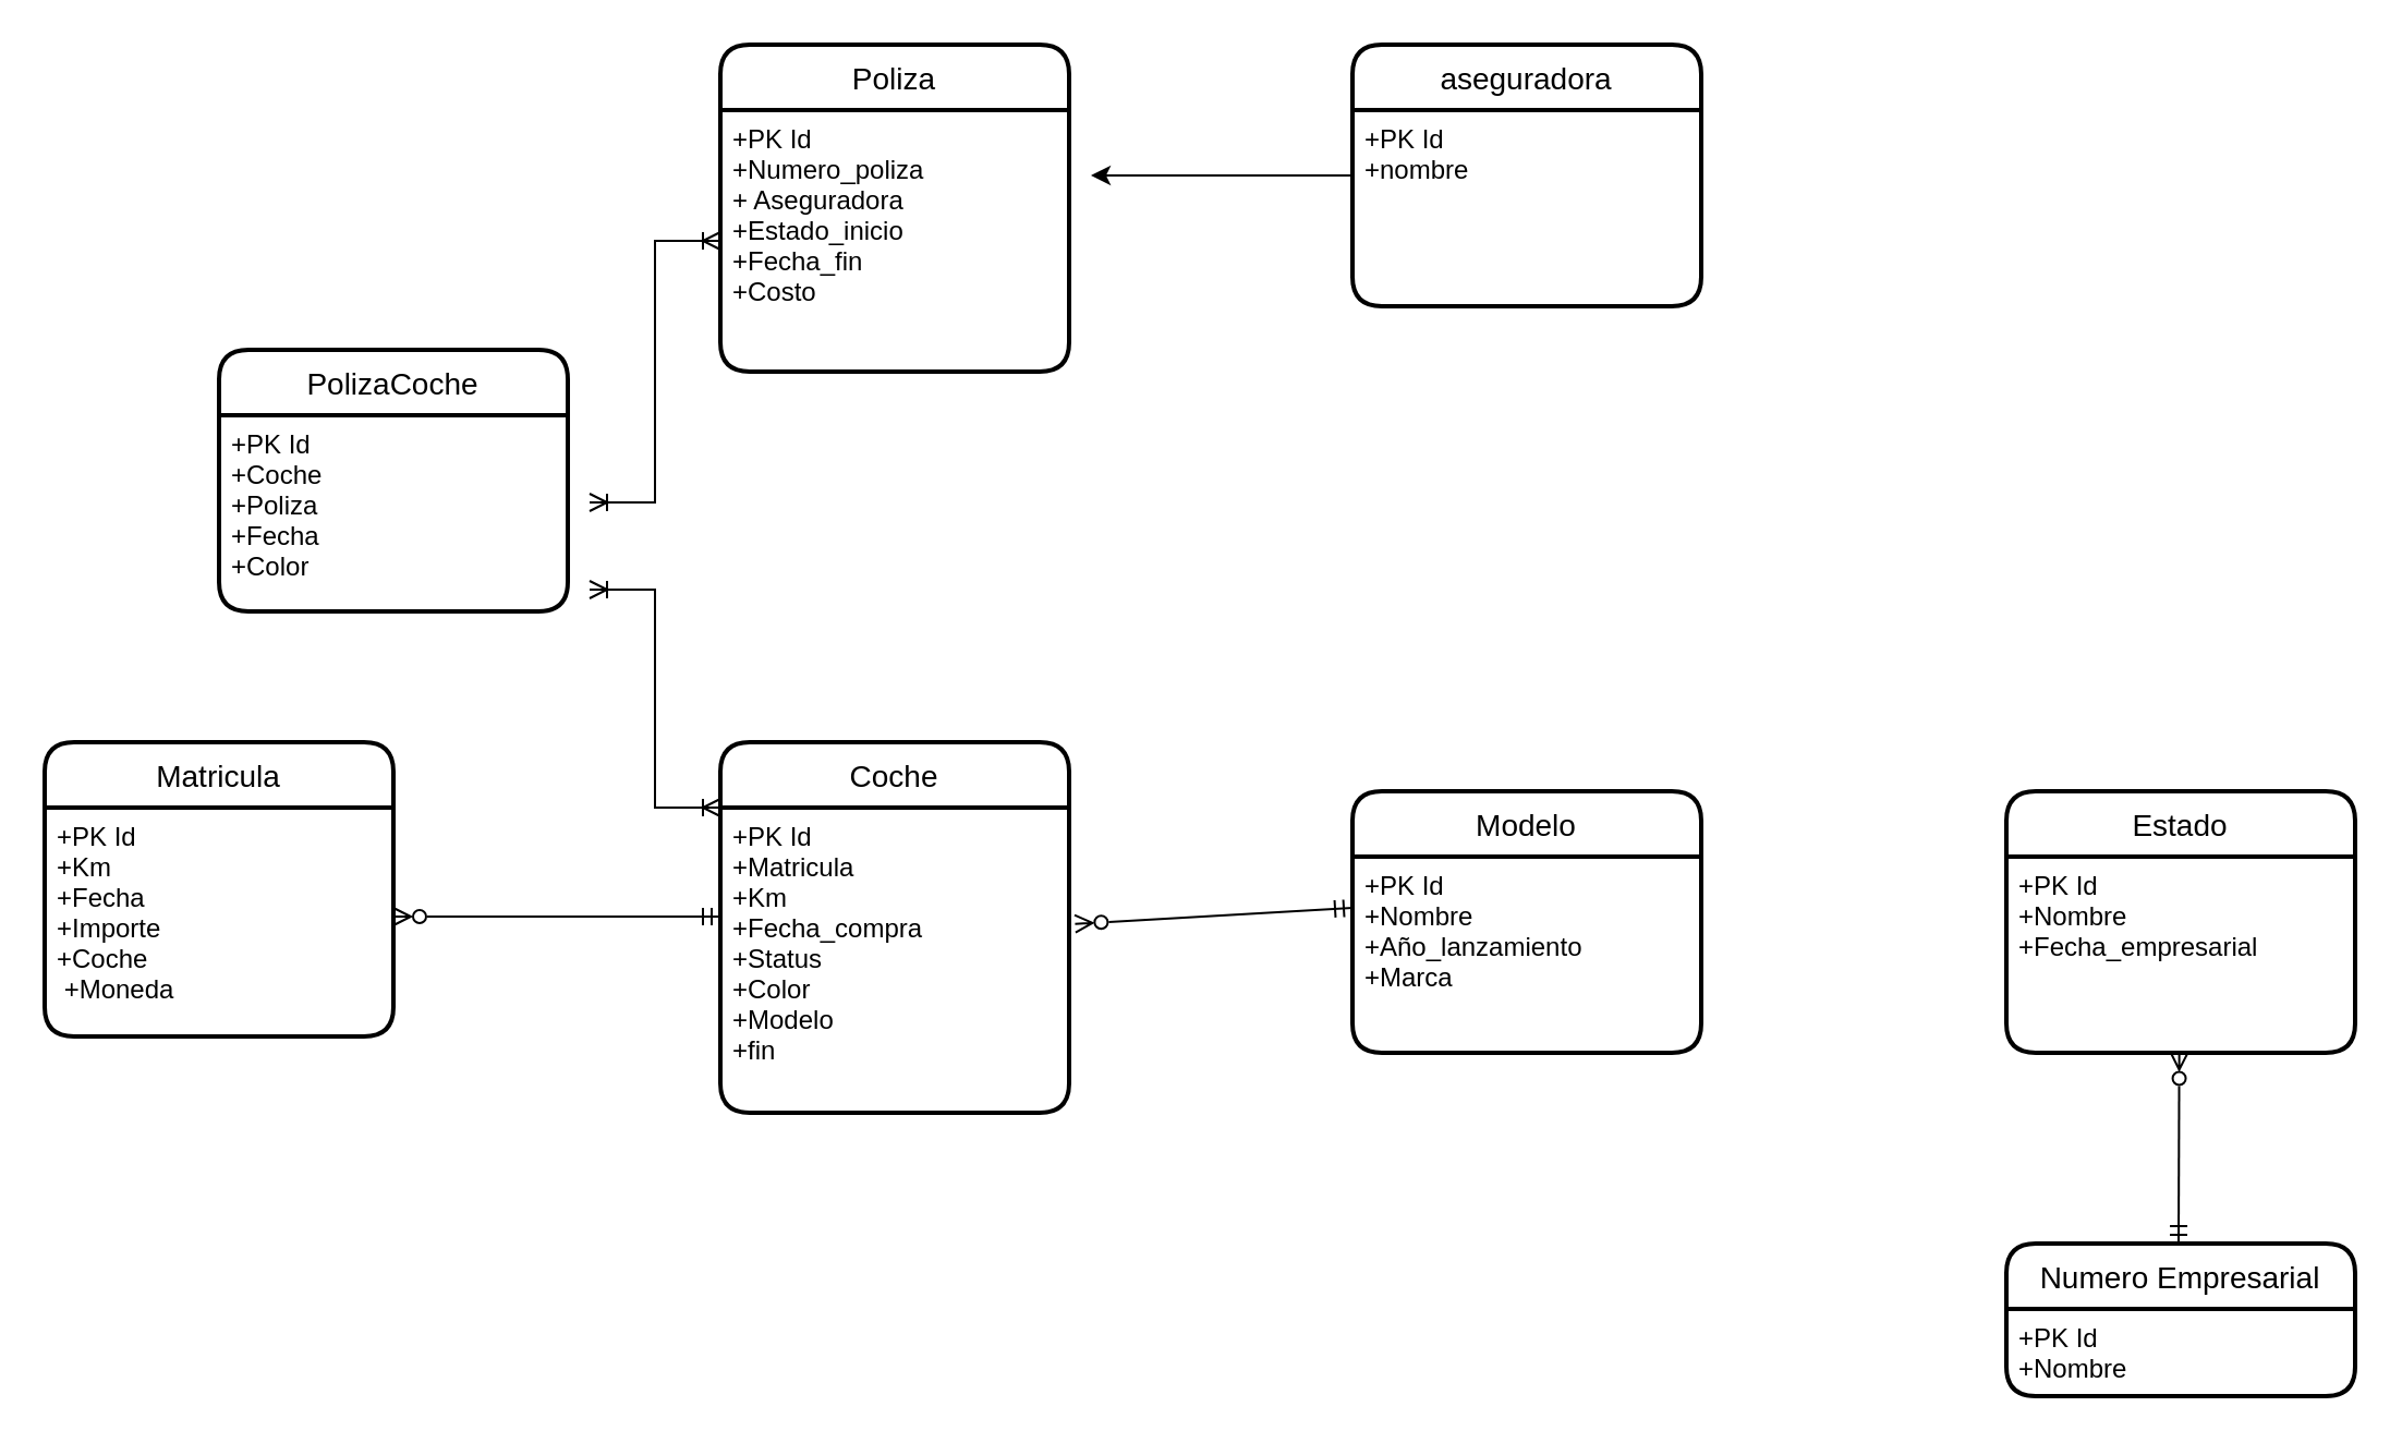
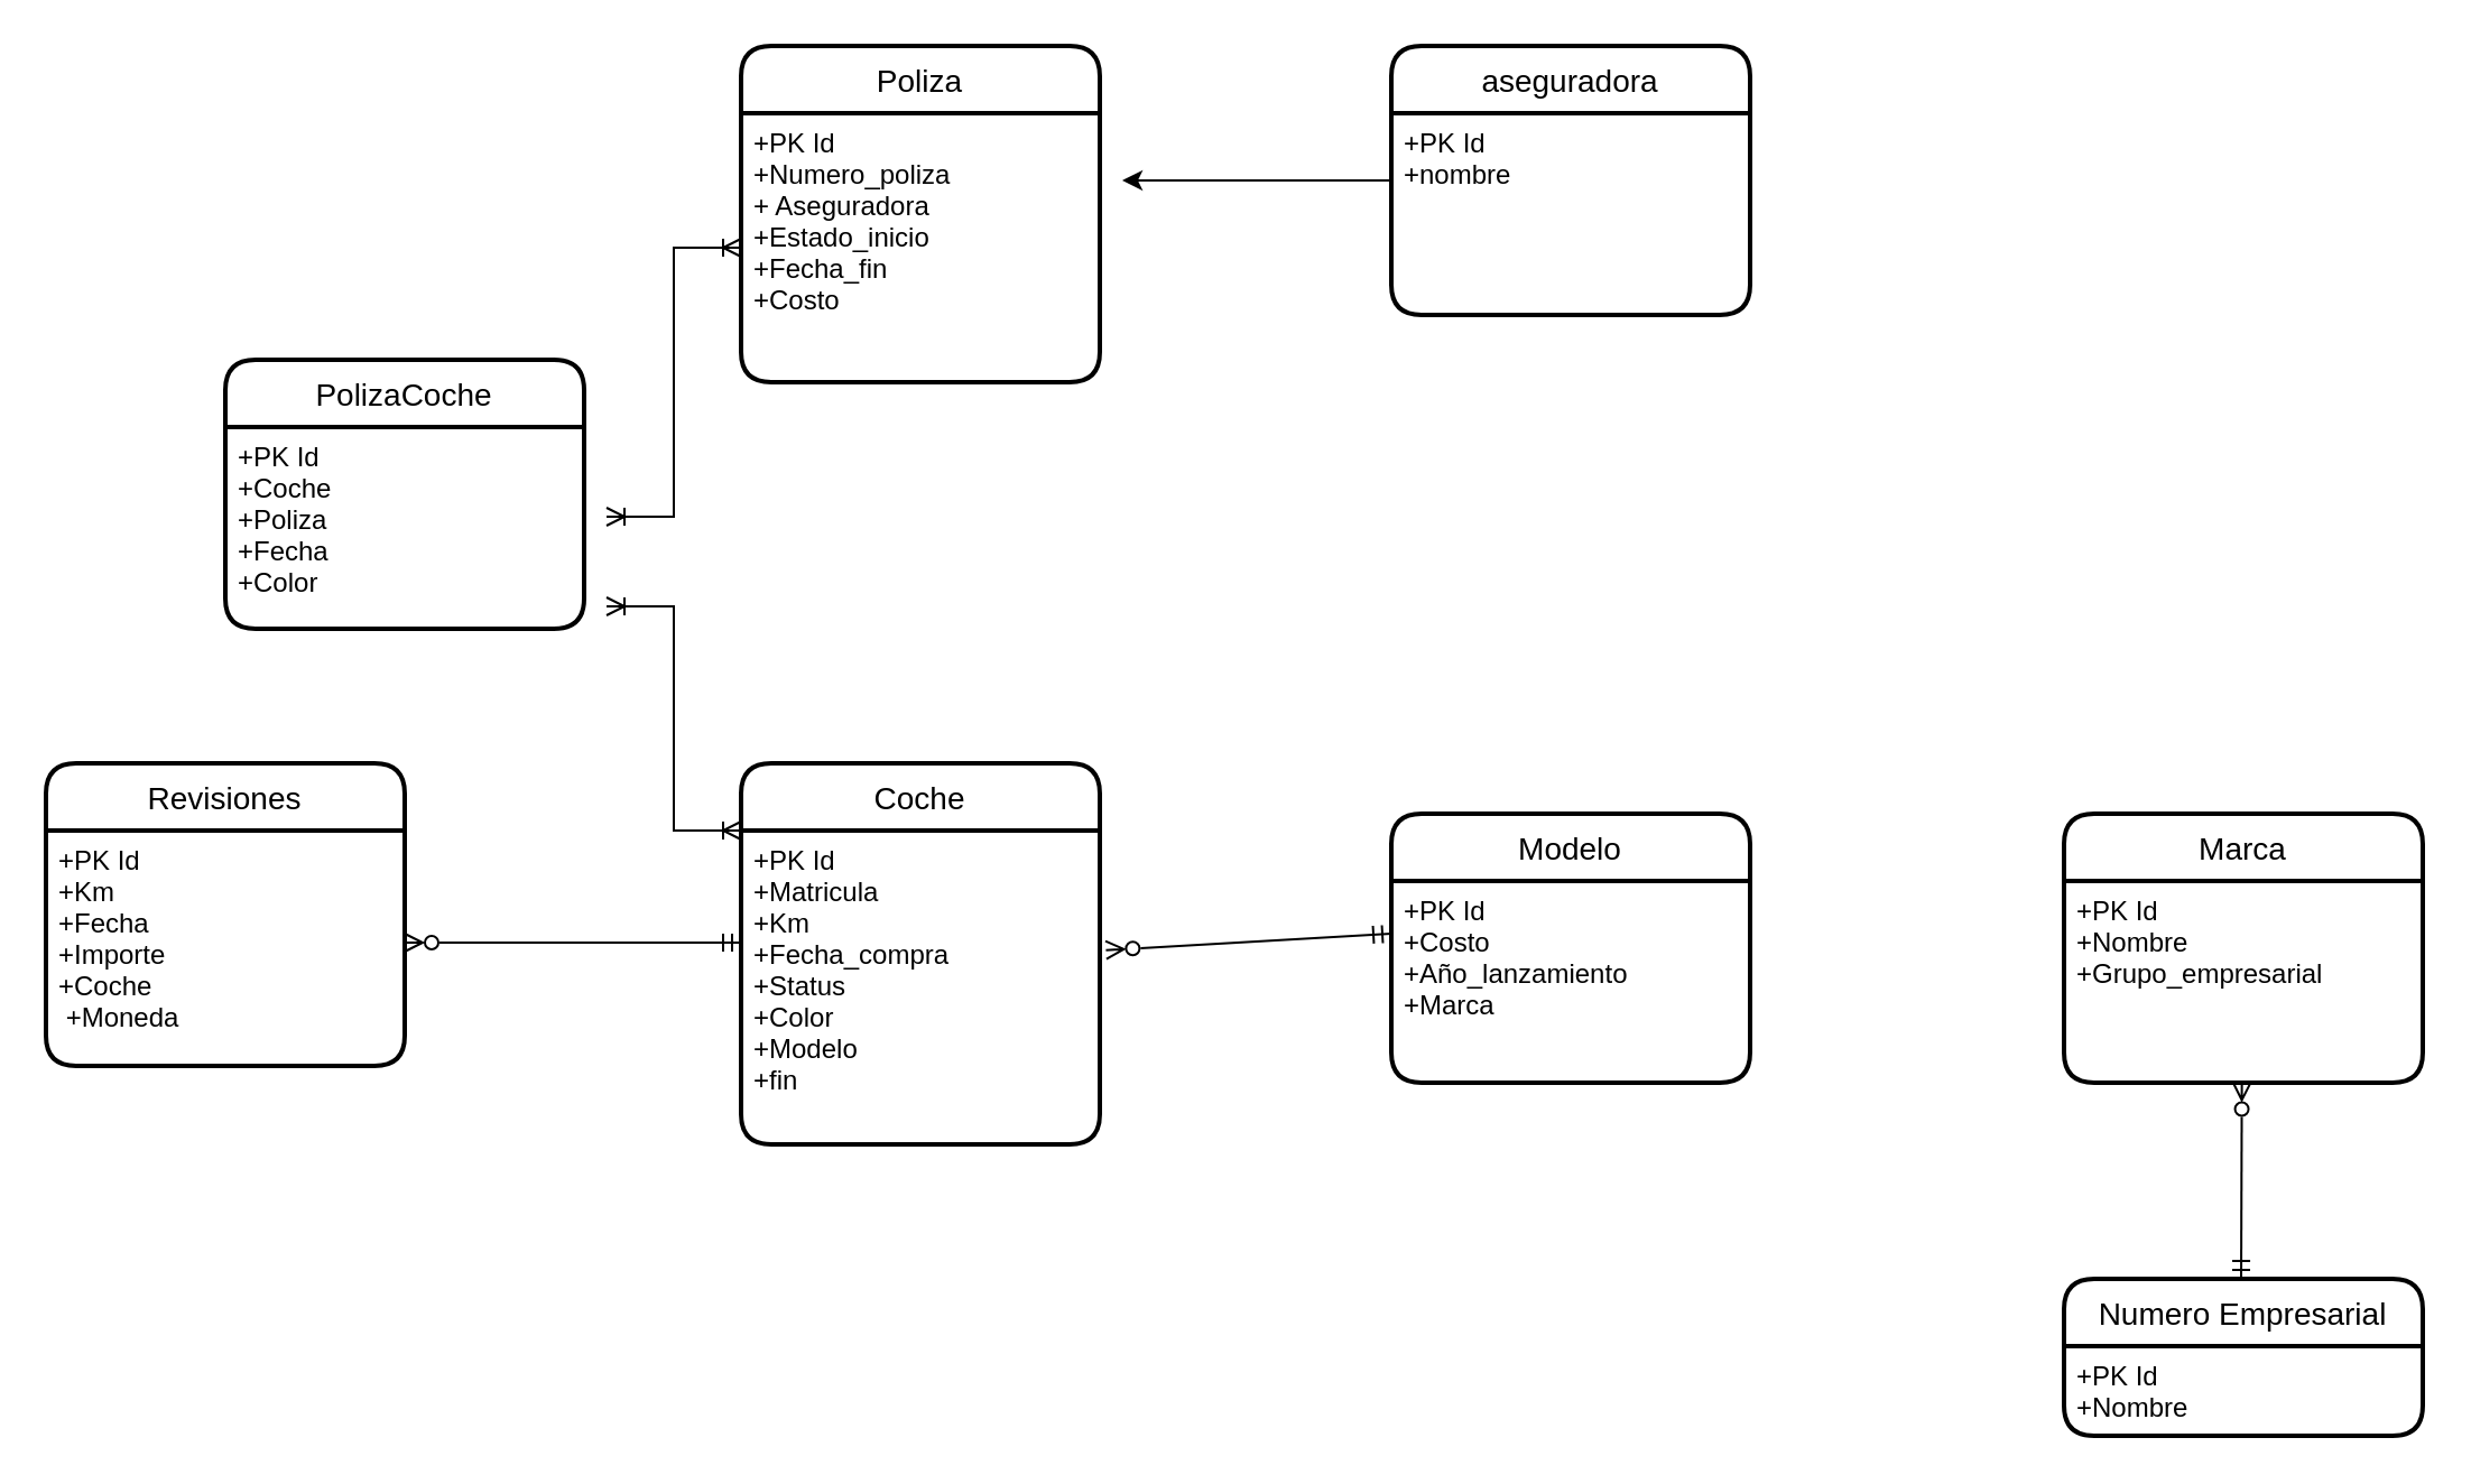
  <mxCell id="0" />
  <mxCell id="1" parent="0" />
  <mxCell id="2" value="Poliza" style="swimlane;childLayout=stackLayout;horizontal=1;startSize=30;horizontalStack=0;rounded=1;fontSize=14;fontStyle=0;strokeWidth=2;resizeParent=0;resizeLast=1;shadow=0;dashed=0;align=center;" parent="1" vertex="1"><mxGeometry x="330" y="20" width="160" height="150" as="geometry" /></mxCell>
  <mxCell id="3" value="+PK Id&#10;+Numero_poliza&#10;+ Aseguradora&#10;+Estado_inicio&#10;+Fecha_fin&#10;+Costo" style="align=left;strokeColor=none;fillColor=none;spacingLeft=4;fontSize=12;verticalAlign=top;resizable=0;rotatable=0;part=1;" parent="2" vertex="1"><mxGeometry y="30" width="160" height="120" as="geometry" /></mxCell>
  <mxCell id="4" value="Numero Empresarial" style="swimlane;childLayout=stackLayout;horizontal=1;startSize=30;horizontalStack=0;rounded=1;fontSize=14;fontStyle=0;strokeWidth=2;resizeParent=0;resizeLast=1;shadow=0;dashed=0;align=center;" parent="1" vertex="1"><mxGeometry x="920" y="570" width="160" height="70" as="geometry" /></mxCell>
  <mxCell id="5" value="+PK Id&#10;+Nombre" style="align=left;strokeColor=none;fillColor=none;spacingLeft=4;fontSize=12;verticalAlign=top;resizable=0;rotatable=0;part=1;" parent="4" vertex="1"><mxGeometry y="30" width="160" height="40" as="geometry" /></mxCell>
- <mxCell id="6" value="Estado" style="swimlane;childLayout=stackLayout;horizontal=1;startSize=30;horizontalStack=0;rounded=1;fontSize=14;fontStyle=0;strokeWidth=2;resizeParent=0;resizeLast=1;shadow=0;dashed=0;align=center;" parent="1" vertex="1"><mxGeometry x="920" y="362.5" width="160" height="120" as="geometry" /></mxCell>
- <mxCell id="7" value="+PK Id&#10;+Nombre&#10;+Fecha_empresarial" style="align=left;strokeColor=none;fillColor=none;spacingLeft=4;fontSize=12;verticalAlign=top;resizable=0;rotatable=0;part=1;" parent="6" vertex="1"><mxGeometry y="30" width="160" height="90" as="geometry" /></mxCell>
+ <mxCell id="6" value="Marca" style="swimlane;childLayout=stackLayout;horizontal=1;startSize=30;horizontalStack=0;rounded=1;fontSize=14;fontStyle=0;strokeWidth=2;resizeParent=0;resizeLast=1;shadow=0;dashed=0;align=center;" parent="1" vertex="1"><mxGeometry x="920" y="362.5" width="160" height="120" as="geometry" /></mxCell>
+ <mxCell id="7" value="+PK Id&#10;+Nombre&#10;+Grupo_empresarial" style="align=left;strokeColor=none;fillColor=none;spacingLeft=4;fontSize=12;verticalAlign=top;resizable=0;rotatable=0;part=1;" parent="6" vertex="1"><mxGeometry y="30" width="160" height="90" as="geometry" /></mxCell>
  <mxCell id="8" value="Modelo" style="swimlane;childLayout=stackLayout;horizontal=1;startSize=30;horizontalStack=0;rounded=1;fontSize=14;fontStyle=0;strokeWidth=2;resizeParent=0;resizeLast=1;shadow=0;dashed=0;align=center;" parent="1" vertex="1"><mxGeometry x="620" y="362.5" width="160" height="120" as="geometry" /></mxCell>
- <mxCell id="9" value="+PK Id&#10;+Nombre&#10;+Año_lanzamiento&#10;+Marca" style="align=left;strokeColor=none;fillColor=none;spacingLeft=4;fontSize=12;verticalAlign=top;resizable=0;rotatable=0;part=1;" parent="8" vertex="1"><mxGeometry y="30" width="160" height="90" as="geometry" /></mxCell>
+ <mxCell id="9" value="+PK Id&#10;+Costo&#10;+Año_lanzamiento&#10;+Marca" style="align=left;strokeColor=none;fillColor=none;spacingLeft=4;fontSize=12;verticalAlign=top;resizable=0;rotatable=0;part=1;" parent="8" vertex="1"><mxGeometry y="30" width="160" height="90" as="geometry" /></mxCell>
  <mxCell id="10" value="Coche" style="swimlane;childLayout=stackLayout;horizontal=1;startSize=30;horizontalStack=0;rounded=1;fontSize=14;fontStyle=0;strokeWidth=2;resizeParent=0;resizeLast=1;shadow=0;dashed=0;align=center;" parent="1" vertex="1"><mxGeometry x="330" y="340" width="160" height="170" as="geometry" /></mxCell>
  <mxCell id="11" value="+PK Id&#10;+Matricula&#10;+Km&#10;+Fecha_compra&#10;+Status&#10;+Color&#10;+Modelo&#10;+fin&#10;&#10;&#10;" style="align=left;strokeColor=none;fillColor=none;spacingLeft=4;fontSize=12;verticalAlign=top;resizable=0;rotatable=0;part=1;" parent="10" vertex="1"><mxGeometry y="30" width="160" height="140" as="geometry" /></mxCell>
- <mxCell id="12" value="Matricula" style="swimlane;childLayout=stackLayout;horizontal=1;startSize=30;horizontalStack=0;rounded=1;fontSize=14;fontStyle=0;strokeWidth=2;resizeParent=0;resizeLast=1;shadow=0;dashed=0;align=center;" parent="1" vertex="1"><mxGeometry x="20" y="340" width="160" height="135" as="geometry" /></mxCell>
+ <mxCell id="12" value="Revisiones" style="swimlane;childLayout=stackLayout;horizontal=1;startSize=30;horizontalStack=0;rounded=1;fontSize=14;fontStyle=0;strokeWidth=2;resizeParent=0;resizeLast=1;shadow=0;dashed=0;align=center;" parent="1" vertex="1"><mxGeometry x="20" y="340" width="160" height="135" as="geometry" /></mxCell>
  <mxCell id="13" value="+PK Id&#10;+Km&#10;+Fecha&#10;+Importe&#10;+Coche&#10; +Moneda" style="align=left;strokeColor=none;fillColor=none;spacingLeft=4;fontSize=12;verticalAlign=top;resizable=0;rotatable=0;part=1;" parent="12" vertex="1"><mxGeometry y="30" width="160" height="105" as="geometry" /></mxCell>
  <mxCell id="14" value="PolizaCoche" style="swimlane;childLayout=stackLayout;horizontal=1;startSize=30;horizontalStack=0;rounded=1;fontSize=14;fontStyle=0;strokeWidth=2;resizeParent=0;resizeLast=1;shadow=0;dashed=0;align=center;" parent="1" vertex="1"><mxGeometry x="100" y="160" width="160" height="120" as="geometry" /></mxCell>
  <mxCell id="15" value="+PK Id&#10;+Coche&#10;+Poliza&#10;+Fecha&#10;+Color&#10;" style="align=left;strokeColor=none;fillColor=none;spacingLeft=4;fontSize=12;verticalAlign=top;resizable=0;rotatable=0;part=1;" parent="14" vertex="1"><mxGeometry y="30" width="160" height="90" as="geometry" /></mxCell>
  <mxCell id="16" value="" style="edgeStyle=entityRelationEdgeStyle;fontSize=12;html=1;endArrow=ERoneToMany;startArrow=ERoneToMany;rounded=0;" parent="1" target="3" edge="1"><mxGeometry width="100" height="100" relative="1" as="geometry"><mxPoint x="270" y="230" as="sourcePoint" /><mxPoint x="200" y="-10" as="targetPoint" /></mxGeometry></mxCell>
  <mxCell id="17" value="" style="edgeStyle=entityRelationEdgeStyle;fontSize=12;html=1;endArrow=ERoneToMany;startArrow=ERoneToMany;rounded=0;entryX=0;entryY=0;entryDx=0;entryDy=0;" parent="1" target="11" edge="1"><mxGeometry width="100" height="100" relative="1" as="geometry"><mxPoint x="270" y="270" as="sourcePoint" /><mxPoint x="315" y="110" as="targetPoint" /></mxGeometry></mxCell>
  <mxCell id="18" value="" style="endArrow=ERmandOne;html=1;rounded=0;endFill=0;exitX=1.017;exitY=0.381;exitDx=0;exitDy=0;exitPerimeter=0;startArrow=ERzeroToMany;startFill=0;" parent="1" source="11" edge="1"><mxGeometry relative="1" as="geometry"><mxPoint x="590" y="400" as="sourcePoint" /><mxPoint x="620" y="416" as="targetPoint" /></mxGeometry></mxCell>
  <mxCell id="19" value="" style="endArrow=ERmandOne;html=1;rounded=0;endFill=0;exitX=0.554;exitY=1.019;exitDx=0;exitDy=0;exitPerimeter=0;startArrow=ERzeroToMany;startFill=0;" parent="1" edge="1"><mxGeometry relative="1" as="geometry"><mxPoint x="999.32" y="482.28" as="sourcePoint" /><mxPoint x="999" y="570" as="targetPoint" /></mxGeometry></mxCell>
  <mxCell id="20" value="" style="endArrow=ERmandOne;html=1;rounded=0;endFill=0;startArrow=ERzeroToMany;startFill=0;entryX=0.004;entryY=0.326;entryDx=0;entryDy=0;entryPerimeter=0;" parent="1" edge="1"><mxGeometry relative="1" as="geometry"><mxPoint x="180" y="420" as="sourcePoint" /><mxPoint x="330" y="420" as="targetPoint" /></mxGeometry></mxCell>
  <mxCell id="21" style="edgeStyle=orthogonalEdgeStyle;rounded=0;orthogonalLoop=1;jettySize=auto;html=1;" parent="1" source="22" edge="1"><mxGeometry relative="1" as="geometry"><mxPoint x="500" y="80" as="targetPoint" /></mxGeometry></mxCell>
  <mxCell id="22" value="aseguradora" style="swimlane;childLayout=stackLayout;horizontal=1;startSize=30;horizontalStack=0;rounded=1;fontSize=14;fontStyle=0;strokeWidth=2;resizeParent=0;resizeLast=1;shadow=0;dashed=0;align=center;" parent="1" vertex="1"><mxGeometry x="620" y="20" width="160" height="120" as="geometry" /></mxCell>
  <mxCell id="23" value="+PK Id&#10;+nombre&#10;" style="align=left;strokeColor=none;fillColor=none;spacingLeft=4;fontSize=12;verticalAlign=top;resizable=0;rotatable=0;part=1;" parent="22" vertex="1"><mxGeometry y="30" width="160" height="90" as="geometry" /></mxCell>
